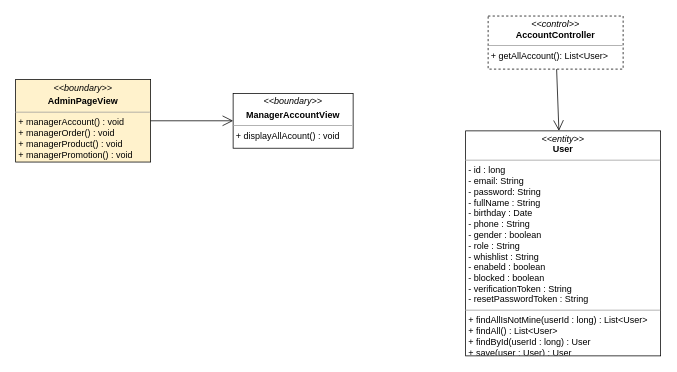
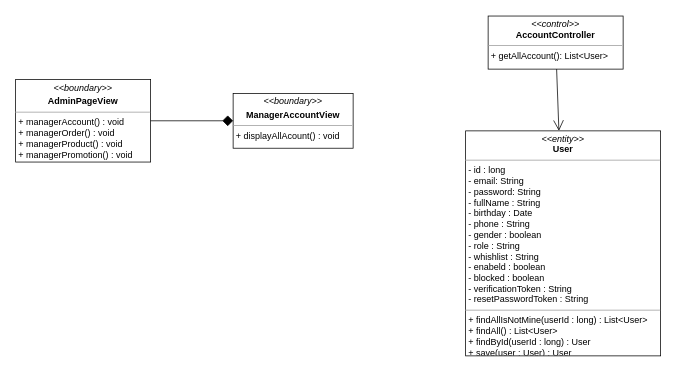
  <mxCell id="0" />
  <mxCell id="1" parent="0" />
  <mxCell id="2" value="&lt;p style=&quot;margin: 0px ; margin-top: 4px ; text-align: center&quot;&gt;&lt;i&gt;&amp;lt;&amp;lt;boundary&amp;gt;&amp;gt;&lt;/i&gt;&lt;/p&gt;&lt;p style=&quot;margin: 0px ; margin-top: 4px ; text-align: center&quot;&gt;&lt;b&gt;ManagerAccountView&lt;/b&gt;&lt;/p&gt;&lt;hr size=&quot;1&quot;&gt;&lt;p style=&quot;margin: 0px ; margin-left: 4px&quot;&gt;&lt;span&gt;+ displayAllAcount() : void&lt;/span&gt;&lt;/p&gt;" style="verticalAlign=top;align=left;overflow=fill;fontSize=12;fontFamily=Helvetica;html=1;" parent="1" vertex="1"><mxGeometry x="310" y="124" width="160" height="73.12" as="geometry" /></mxCell>
  <mxCell id="3" value="&lt;p style=&quot;margin: 0px ; margin-top: 4px ; text-align: center&quot;&gt;&lt;i&gt;&amp;lt;&amp;lt;entity&amp;gt;&amp;gt;&lt;/i&gt;&lt;br&gt;&lt;b&gt;User&lt;/b&gt;&lt;/p&gt;&lt;hr size=&quot;1&quot;&gt;&lt;p style=&quot;margin: 0px ; margin-left: 4px&quot;&gt;- id : long&lt;/p&gt;&lt;p style=&quot;margin: 0px ; margin-left: 4px&quot;&gt;- email: String&lt;br&gt;- password: String&lt;/p&gt;&lt;p style=&quot;margin: 0px ; margin-left: 4px&quot;&gt;- fullName : String&lt;/p&gt;&lt;p style=&quot;margin: 0px ; margin-left: 4px&quot;&gt;- birthday : Date&lt;/p&gt;&lt;p style=&quot;margin: 0px ; margin-left: 4px&quot;&gt;- phone : String&lt;/p&gt;&lt;p style=&quot;margin: 0px ; margin-left: 4px&quot;&gt;- gender : boolean&lt;/p&gt;&lt;p style=&quot;margin: 0px ; margin-left: 4px&quot;&gt;- role : String&lt;/p&gt;&lt;p style=&quot;margin: 0px ; margin-left: 4px&quot;&gt;- whishlist : String&lt;/p&gt;&lt;p style=&quot;margin: 0px ; margin-left: 4px&quot;&gt;- enabeld : boolean&lt;/p&gt;&lt;p style=&quot;margin: 0px ; margin-left: 4px&quot;&gt;- blocked : boolean&lt;/p&gt;&lt;p style=&quot;margin: 0px ; margin-left: 4px&quot;&gt;- verificationToken : String&lt;/p&gt;&lt;p style=&quot;margin: 0px ; margin-left: 4px&quot;&gt;- resetPasswordToken : String&lt;/p&gt;&lt;hr size=&quot;1&quot;&gt;&lt;p style=&quot;margin: 0px ; margin-left: 4px&quot;&gt;+ findAllIsNotMine(userId : long) : List&amp;lt;User&amp;gt;&lt;/p&gt;&lt;p style=&quot;margin: 0px 0px 0px 4px&quot;&gt;+ findAll() : List&amp;lt;User&amp;gt;&lt;/p&gt;&lt;p style=&quot;margin: 0px 0px 0px 4px&quot;&gt;+ findById(userId : long) : User&lt;/p&gt;&lt;p style=&quot;margin: 0px 0px 0px 4px&quot;&gt;+ save(user : User) : User&lt;/p&gt;" style="verticalAlign=top;align=left;overflow=fill;fontSize=12;fontFamily=Helvetica;html=1;" parent="1" vertex="1"><mxGeometry x="620" y="174" width="260" height="300" as="geometry" /></mxCell>
- <mxCell id="4" value="&lt;p style=&quot;margin: 0px ; margin-top: 4px ; text-align: center&quot;&gt;&lt;i&gt;&amp;lt;&amp;lt;control&amp;gt;&amp;gt;&lt;/i&gt;&lt;br&gt;&lt;b&gt;AccountController&lt;/b&gt;&lt;/p&gt;&lt;hr size=&quot;1&quot;&gt;&lt;p style=&quot;margin: 0px ; margin-left: 4px&quot;&gt;+ getAllAccount(): List&amp;lt;User&amp;gt;&lt;br&gt;&lt;/p&gt;" style="verticalAlign=top;align=left;overflow=fill;fontSize=12;fontFamily=Helvetica;html=1;dashed=1;" parent="1" vertex="1"><mxGeometry x="650" y="20.88" width="180" height="70.78" as="geometry" /></mxCell>
+ <mxCell id="4" value="&lt;p style=&quot;margin: 0px ; margin-top: 4px ; text-align: center&quot;&gt;&lt;i&gt;&amp;lt;&amp;lt;control&amp;gt;&amp;gt;&lt;/i&gt;&lt;br&gt;&lt;b&gt;AccountController&lt;/b&gt;&lt;/p&gt;&lt;hr size=&quot;1&quot;&gt;&lt;p style=&quot;margin: 0px ; margin-left: 4px&quot;&gt;+ getAllAccount(): List&amp;lt;User&amp;gt;&lt;br&gt;&lt;/p&gt;" style="verticalAlign=top;align=left;overflow=fill;fontSize=12;fontFamily=Helvetica;html=1;" parent="1" vertex="1"><mxGeometry x="650" y="20.88" width="180" height="70.78" as="geometry" /></mxCell>
  <mxCell id="5" value="" style="endArrow=open;endFill=1;endSize=12;html=1;" parent="1" source="4" target="3" edge="1"><mxGeometry width="160" relative="1" as="geometry"><mxPoint x="830" y="124" as="sourcePoint" /><mxPoint x="820" y="133.22" as="targetPoint" /></mxGeometry></mxCell>
- <mxCell id="6" value="&lt;p style=&quot;margin: 0px ; margin-top: 4px ; text-align: center&quot;&gt;&lt;i&gt;&amp;lt;&amp;lt;boundary&amp;gt;&amp;gt;&lt;/i&gt;&lt;/p&gt;&lt;p style=&quot;margin: 0px ; margin-top: 4px ; text-align: center&quot;&gt;&lt;b&gt;AdminPageView&lt;/b&gt;&lt;/p&gt;&lt;hr size=&quot;1&quot;&gt;&lt;p style=&quot;margin: 0px ; margin-left: 4px&quot;&gt;&lt;span&gt;+ managerAccount() : void&lt;/span&gt;&lt;br&gt;&lt;/p&gt;&lt;p style=&quot;margin: 0px ; margin-left: 4px&quot;&gt;&lt;span&gt;+ managerOrder() : void&lt;/span&gt;&lt;/p&gt;&lt;p style=&quot;margin: 0px ; margin-left: 4px&quot;&gt;&lt;span&gt;+ managerProduct() : void&lt;/span&gt;&lt;/p&gt;&lt;p style=&quot;margin: 0px ; margin-left: 4px&quot;&gt;&lt;span&gt;+ managerPromotion() : void&lt;/span&gt;&lt;/p&gt;" style="verticalAlign=top;align=left;overflow=fill;fontSize=12;fontFamily=Helvetica;html=1;fillColor=#fff2cc;" parent="1" vertex="1"><mxGeometry x="20" y="105.56" width="180" height="110" as="geometry" /></mxCell>
- <mxCell id="7" value="" style="endArrow=open;endFill=1;endSize=12;html=1;" parent="1" source="6" target="2" edge="1"><mxGeometry width="160" relative="1" as="geometry"><mxPoint x="630" y="194" as="sourcePoint" /><mxPoint x="790" y="194" as="targetPoint" /></mxGeometry></mxCell>
+ <mxCell id="6" value="&lt;p style=&quot;margin: 0px ; margin-top: 4px ; text-align: center&quot;&gt;&lt;i&gt;&amp;lt;&amp;lt;boundary&amp;gt;&amp;gt;&lt;/i&gt;&lt;/p&gt;&lt;p style=&quot;margin: 0px ; margin-top: 4px ; text-align: center&quot;&gt;&lt;b&gt;AdminPageView&lt;/b&gt;&lt;/p&gt;&lt;hr size=&quot;1&quot;&gt;&lt;p style=&quot;margin: 0px ; margin-left: 4px&quot;&gt;&lt;span&gt;+ managerAccount() : void&lt;/span&gt;&lt;br&gt;&lt;/p&gt;&lt;p style=&quot;margin: 0px ; margin-left: 4px&quot;&gt;&lt;span&gt;+ managerOrder() : void&lt;/span&gt;&lt;/p&gt;&lt;p style=&quot;margin: 0px ; margin-left: 4px&quot;&gt;&lt;span&gt;+ managerProduct() : void&lt;/span&gt;&lt;/p&gt;&lt;p style=&quot;margin: 0px ; margin-left: 4px&quot;&gt;&lt;span&gt;+ managerPromotion() : void&lt;/span&gt;&lt;/p&gt;" style="verticalAlign=top;align=left;overflow=fill;fontSize=12;fontFamily=Helvetica;html=1;" parent="1" vertex="1"><mxGeometry x="20" y="105.56" width="180" height="110" as="geometry" /></mxCell>
+ <mxCell id="7" value="" style="endArrow=diamond;endFill=1;endSize=12;html=1;" parent="1" source="6" target="2" edge="1"><mxGeometry width="160" relative="1" as="geometry"><mxPoint x="630" y="194" as="sourcePoint" /><mxPoint x="790" y="194" as="targetPoint" /></mxGeometry></mxCell>
